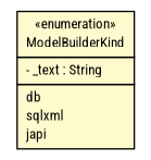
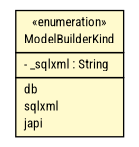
  digraph {
    nodesep=0.25
    ranksep=0.5
    rankdir=LR
    fontname="Roboto Condensed"
-   n1 [fontcolor=black fontname="Roboto Condensed" fontsize=10.0 label=<<table title="org.tanjakostic.jcleancim.common.ModelBuilderKind" border="0" cellborder="1" cellspacing="0" cellpadding="2" port="p" bgcolor="lemonChiffon" href="./ModelBuilderKind.html"> 		<tr><td><table border="0" cellspacing="0" cellpadding="1"> <tr><td align="center" balign="center"> &#171;enumeration&#187; </td></tr> <tr><td align="center" balign="center"> ModelBuilderKind </td></tr> 		</table></td></tr> 		<tr><td><table border="0" cellspacing="0" cellpadding="1"> <tr><td align="left" balign="left"> - _text : String </td></tr> 		</table></td></tr> 		<tr><td><table border="0" cellspacing="0" cellpadding="1"> <tr><td align="left" balign="left"> db </td></tr> <tr><td align="left" balign="left"> sqlxml </td></tr> <tr><td align="left" balign="left"> japi </td></tr> 		</table></td></tr> 		</table>> shape=plaintext]
+   n1 [fontcolor=black fontname="Roboto Condensed" fontsize=10.0 label=<<table title="org.tanjakostic.jcleancim.common.ModelBuilderKind" border="0" cellborder="1" cellspacing="0" cellpadding="2" port="p" bgcolor="lemonChiffon" href="./ModelBuilderKind.html"> 		<tr><td><table border="0" cellspacing="0" cellpadding="1"> <tr><td align="center" balign="center"> &#171;enumeration&#187; </td></tr> <tr><td align="center" balign="center"> ModelBuilderKind </td></tr> 		</table></td></tr> 		<tr><td><table border="0" cellspacing="0" cellpadding="1"> <tr><td align="left" balign="left"> - _sqlxml : String </td></tr> 		</table></td></tr> 		<tr><td><table border="0" cellspacing="0" cellpadding="1"> <tr><td align="left" balign="left"> db </td></tr> <tr><td align="left" balign="left"> sqlxml </td></tr> <tr><td align="left" balign="left"> japi </td></tr> 		</table></td></tr> 		</table>> shape=plaintext]
  }
